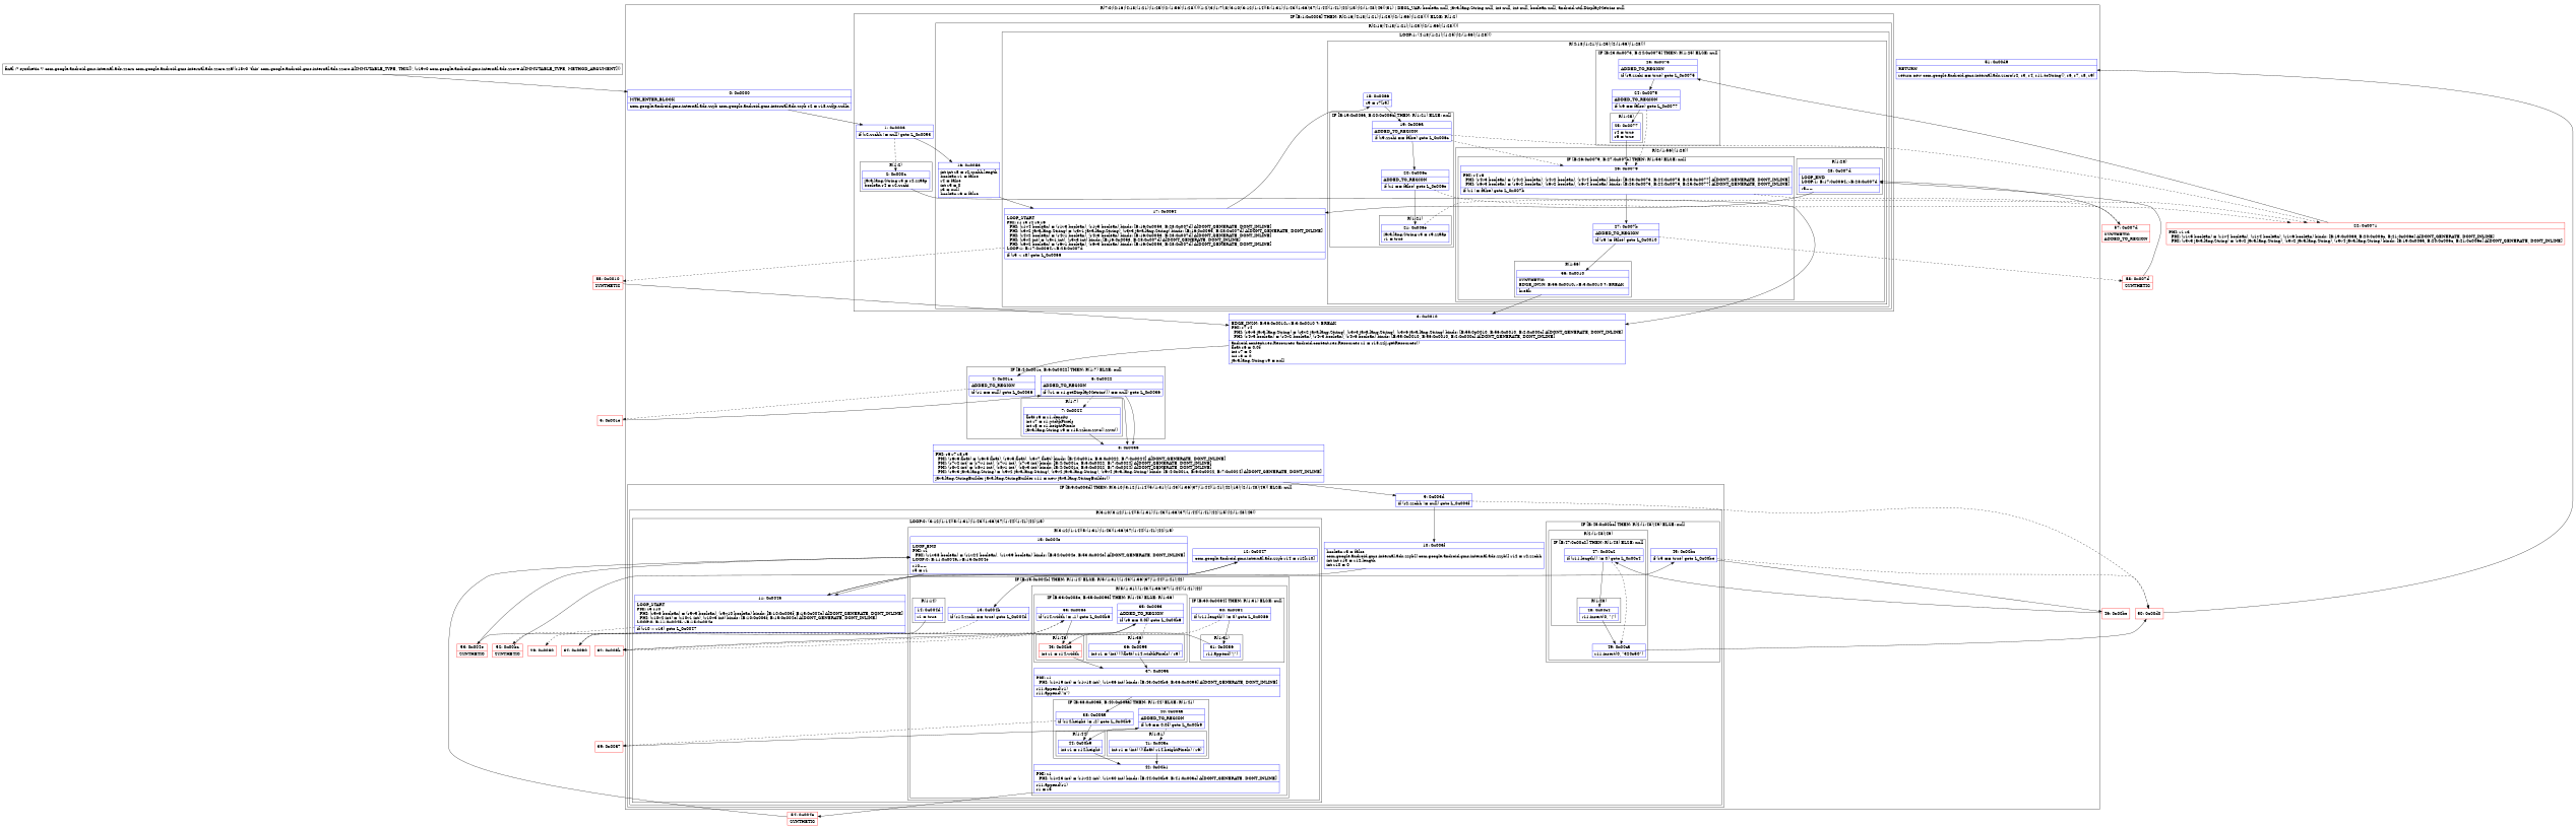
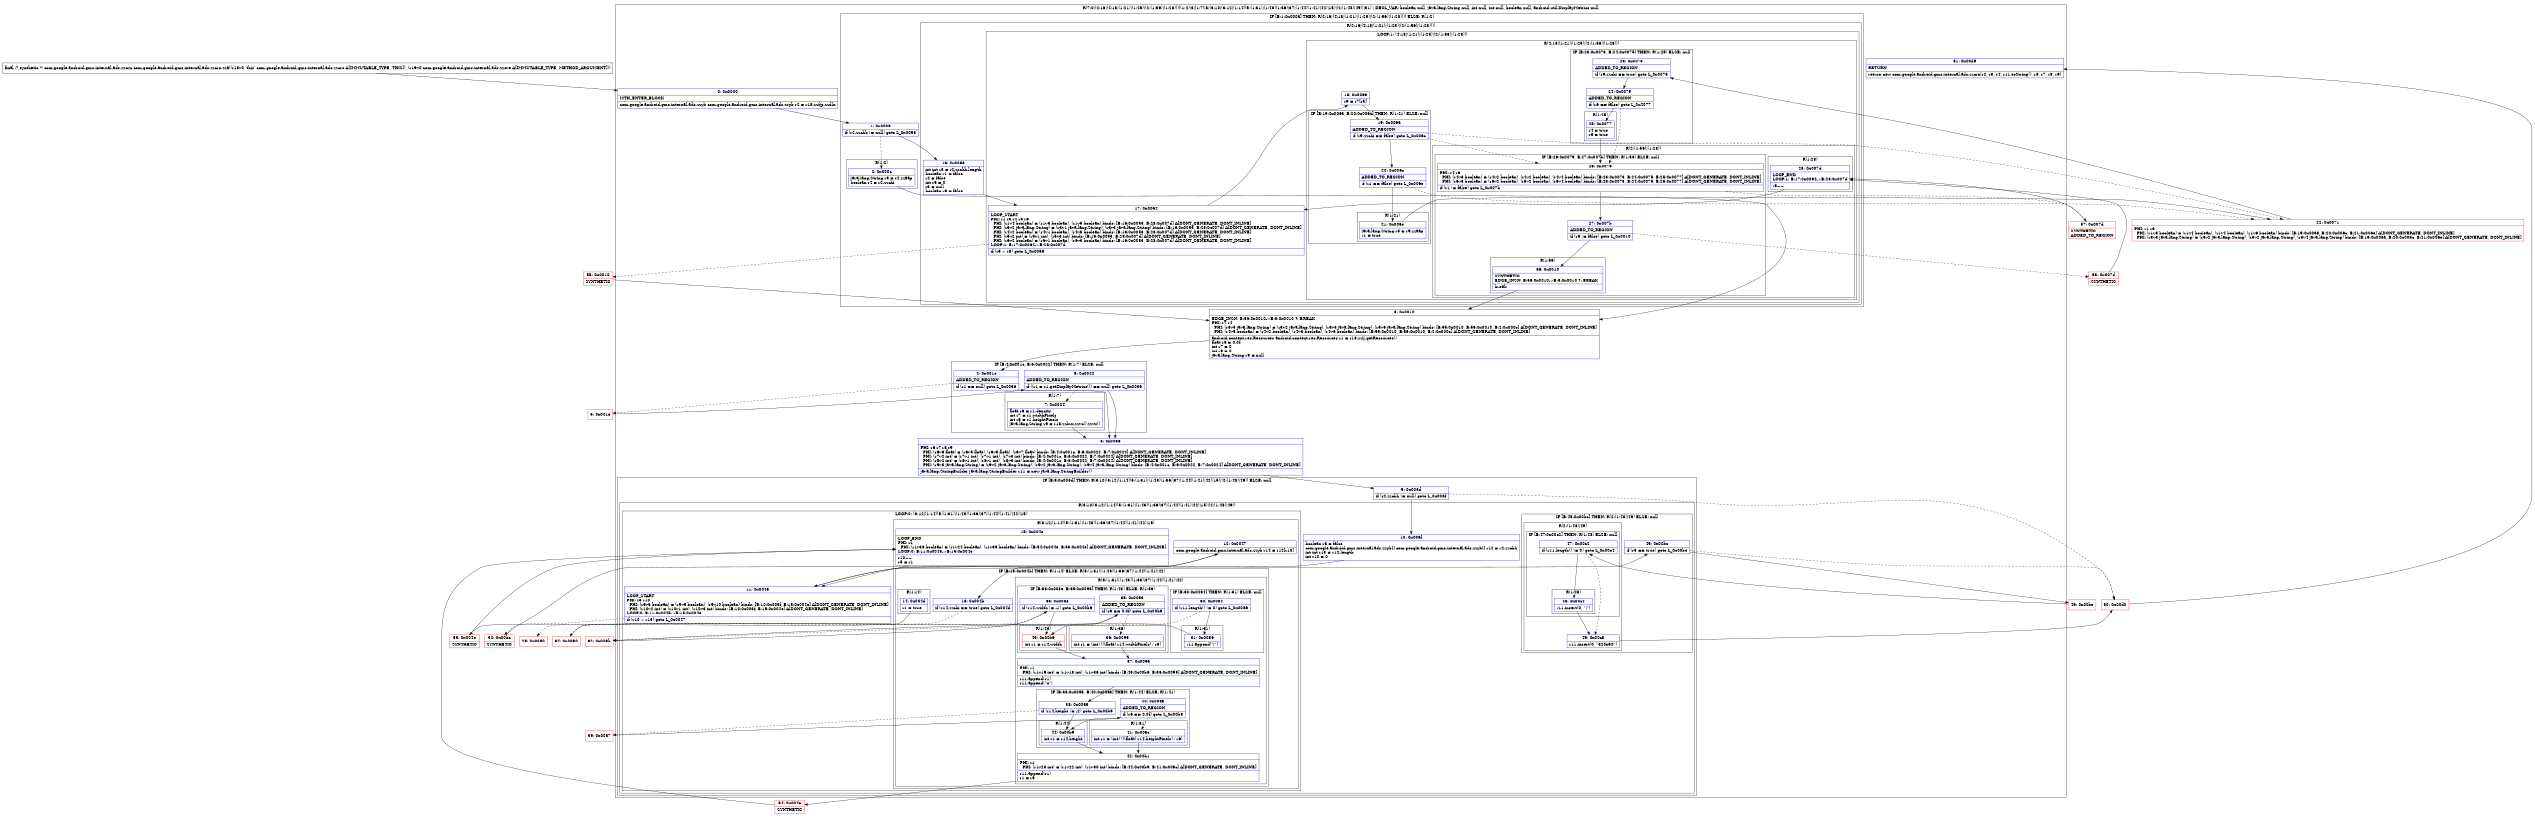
  digraph {
    node [color=blue shape=record]
    n1 [label="{21\:\ 0x006e|java.lang.String r3 = r9.zzaap\lr1 = true\l}"]
    n2 [label="{19\:\ 0x006a|ADDED_TO_REGION\l|if (r9.zzchi == false) goto L_0x006c\l}"]
    n3 [label="{20\:\ 0x006c|ADDED_TO_REGION\l|if (r1 == false) goto L_0x006e\l}"]
    n4 [label="{25\:\ 0x0077|r4 = true\lr6 = true\l}"]
    n5 [label="{23\:\ 0x0073|ADDED_TO_REGION\l|if (r9.zzchi == true) goto L_0x0075\l}"]
-   n6 [label="{24\:\ 0x0075|ADDED_TO_REGION\l|if (r6 == false) goto L_0x0077\l}"]
+   n6 [label="{24\:\ 0x0075|ADDED_TO_REGION\l|if (r6 == false) goto L_0x4077\l}"]
    n7 [label="{56\:\ 0x0010|SYNTHETIC\lEDGE_INSN: B:56:0x0010\-\>B:3:0x0010 ?: BREAK  \l|break\l}"]
    n8 [label="{26\:\ 0x0079|PHI: r4 r6 \l  PHI: (r4v3 boolean) = (r4v2 boolean), (r4v2 boolean), (r4v4 boolean) binds: [B:23:0x0073, B:24:0x0075, B:25:0x0077] A[DONT_GENERATE, DONT_INLINE]\l  PHI: (r6v3 boolean) = (r6v2 boolean), (r6v2 boolean), (r6v4 boolean) binds: [B:23:0x0073, B:24:0x0075, B:25:0x0077] A[DONT_GENERATE, DONT_INLINE]\l|if (r1 != false) goto L_0x007b\l}"]
    n9 [label="{27\:\ 0x007b|ADDED_TO_REGION\l|if (r6 != false) goto L_0x0010\l}"]
    n10 [label="{28\:\ 0x007d|LOOP_END\lLOOP:1: B:17:0x0064\-\>B:28:0x007d\l|r5++\l}"]
    n11 [label="{18\:\ 0x0066|r9 = r7[r5]\l}"]
    n12 [label="{17\:\ 0x0064|LOOP_START\lPHI: r1 r3 r4 r5 r6 \l  PHI: (r1v4 boolean) = (r1v3 boolean), (r1v5 boolean) binds: [B:16:0x0053, B:28:0x007d] A[DONT_GENERATE, DONT_INLINE]\l  PHI: (r3v2 java.lang.String) = (r3v1 java.lang.String), (r3v3 java.lang.String) binds: [B:16:0x0053, B:28:0x007d] A[DONT_GENERATE, DONT_INLINE]\l  PHI: (r4v2 boolean) = (r4v1 boolean), (r4v3 boolean) binds: [B:16:0x0053, B:28:0x007d] A[DONT_GENERATE, DONT_INLINE]\l  PHI: (r5v2 int) = (r5v1 int), (r5v3 int) binds: [B:16:0x0053, B:28:0x007d] A[DONT_GENERATE, DONT_INLINE]\l  PHI: (r6v2 boolean) = (r6v1 boolean), (r6v3 boolean) binds: [B:16:0x0053, B:28:0x007d] A[DONT_GENERATE, DONT_INLINE]\lLOOP:1: B:17:0x0064\-\>B:28:0x007d\l|if (r5 \< r8) goto L_0x0066\l}"]
    n13 [label="{16\:\ 0x0053|int int r8 = r2.zzchh.length\lboolean r1 = false\lr4 = false\lint r5 = 0\lr3 = null\lboolean r6 = false\l}"]
    n14 [label="{2\:\ 0x000c|java.lang.String r3 = r2.zzaap\lboolean r4 = r2.zzchi\l}"]
    n15 [label="{1\:\ 0x000a|if (r2.zzchh != null) goto L_0x0053\l}"]
    n16 [label="{7\:\ 0x0024|float r6 = r1.density\lint r7 = r1.widthPixels\lint r8 = r1.heightPixels\ljava.lang.String r9 = r18.zzbrx.zzvc().zzvx()\l}"]
    n17 [label="{4\:\ 0x001c|ADDED_TO_REGION\l|if (r1 == null) goto L_0x0036\l}"]
    n18 [label="{6\:\ 0x0022|ADDED_TO_REGION\l|if ((r1 = r1.getDisplayMetrics()) == null) goto L_0x0036\l}"]
    n19 [label="{14\:\ 0x004d|r1 = true\l}"]
    n20 [label="{31\:\ 0x0086|r11.append(\"\|\")\l}"]
    n21 [label="{30\:\ 0x0084|if (r11.length() != 0) goto L_0x0086\l}"]
    n22 [color=red label="{43\:\ 0x00b6|int r1 = r14.width\l}"]
    n23 [label="{36\:\ 0x0095|int r1 = (int) (((float) r14.widthPixels) \/ r6)\l}"]
    n24 [label="{33\:\ 0x008e|if (r14.width != \-1) goto L_0x00b6\l}"]
    n25 [label="{35\:\ 0x0093|ADDED_TO_REGION\l|if (r6 == 0.0f) goto L_0x00b6\l}"]
    n26 [label="{44\:\ 0x00b9|int r1 = r14.height\l}"]
    n27 [label="{41\:\ 0x00ac|int r1 = (int) (((float) r14.heightPixels) \/ r6)\l}"]
    n28 [label="{38\:\ 0x00a5|if (r14.height != \-2) goto L_0x00b9\l}"]
    n29 [label="{40\:\ 0x00aa|ADDED_TO_REGION\l|if (r6 == 0.0f) goto L_0x00b9\l}"]
    n30 [label="{37\:\ 0x009a|PHI: r1 \l  PHI: (r1v19 int) = (r1v18 int), (r1v36 int) binds: [B:43:0x00b6, B:36:0x0095] A[DONT_GENERATE, DONT_INLINE]\l|r11.append(r1)\lr11.append(\"x\")\l}"]
    n31 [label="{42\:\ 0x00b1|PHI: r1 \l  PHI: (r1v23 int) = (r1v22 int), (r1v30 int) binds: [B:44:0x00b9, B:41:0x00ac] A[DONT_GENERATE, DONT_INLINE]\l|r11.append(r1)\lr1 = r5\l}"]
    n32 [label="{13\:\ 0x004b|if (r14.zzchi == true) goto L_0x004d\l}"]
    n33 [label="{12\:\ 0x0047|com.google.android.gms.internal.ads.zzyb r14 = r12[r10]\l}"]
    n34 [label="{15\:\ 0x004e|LOOP_END\lPHI: r1 \l  PHI: (r1v38 boolean) = (r1v24 boolean), (r1v39 boolean) binds: [B:54:0x004e, B:53:0x004e] A[DONT_GENERATE, DONT_INLINE]\lLOOP:0: B:11:0x0045\-\>B:15:0x004e\l|r10++\lr5 = r1\l}"]
    n35 [label="{11\:\ 0x0045|LOOP_START\lPHI: r5 r10 \l  PHI: (r5v6 boolean) = (r5v5 boolean), (r5v10 boolean) binds: [B:10:0x003f, B:15:0x004e] A[DONT_GENERATE, DONT_INLINE]\l  PHI: (r10v2 int) = (r10v1 int), (r10v3 int) binds: [B:10:0x003f, B:15:0x004e] A[DONT_GENERATE, DONT_INLINE]\lLOOP:0: B:11:0x0045\-\>B:15:0x004e\l|if (r10 \< r13) goto L_0x0047\l}"]
    n36 [label="{48\:\ 0x00c4|r11.insert(0, \"\|\")\l}"]
    n37 [label="{47\:\ 0x00c2|if (r11.length() != 0) goto L_0x00c4\l}"]
    n38 [label="{49\:\ 0x00ca|r11.insert(0, \"320x50\")\l}"]
    n39 [label="{45\:\ 0x00bc|if (r5 == true) goto L_0x00be\l}"]
    n40 [label="{10\:\ 0x003f|boolean r5 = false\lcom.google.android.gms.internal.ads.zzyb[] com.google.android.gms.internal.ads.zzyb[] r12 = r2.zzchh\lint int r13 = r12.length\lint r10 = 0\l}"]
    n41 [label="{9\:\ 0x003d|if (r2.zzchh != null) goto L_0x003f\l}"]
    n42 [label="{0\:\ 0x0000|MTH_ENTER_BLOCK\l|com.google.android.gms.internal.ads.zzyb com.google.android.gms.internal.ads.zzyb r2 = r18.zzfjp.zzdln\l}"]
    n43 [label="{3\:\ 0x0010|EDGE_INSN: B:56:0x0010\-\>B:3:0x0010 ?: BREAK  \lPHI: r7 r4 \l  PHI: (r3v5 java.lang.String) = (r3v2 java.lang.String), (r3v3 java.lang.String), (r3v6 java.lang.String) binds: [B:55:0x0010, B:56:0x0010, B:2:0x000c] A[DONT_GENERATE, DONT_INLINE]\l  PHI: (r4v5 boolean) = (r4v2 boolean), (r4v3 boolean), (r4v6 boolean) binds: [B:55:0x0010, B:56:0x0010, B:2:0x000c] A[DONT_GENERATE, DONT_INLINE]\l|android.content.res.Resources android.content.res.Resources r1 = r18.zzlj.getResources()\lfloat r6 = 0.0f\lint r7 = 0\lint r8 = 0\ljava.lang.String r9 = null\l}"]
    n44 [label="{8\:\ 0x0036|PHI: r6 r7 r8 r9 \l  PHI: (r6v6 float) = (r6v5 float), (r6v5 float), (r6v7 float) binds: [B:4:0x001c, B:6:0x0022, B:7:0x0024] A[DONT_GENERATE, DONT_INLINE]\l  PHI: (r7v2 int) = (r7v1 int), (r7v1 int), (r7v3 int) binds: [B:4:0x001c, B:6:0x0022, B:7:0x0024] A[DONT_GENERATE, DONT_INLINE]\l  PHI: (r8v2 int) = (r8v1 int), (r8v1 int), (r8v3 int) binds: [B:4:0x001c, B:6:0x0022, B:7:0x0024] A[DONT_GENERATE, DONT_INLINE]\l  PHI: (r9v3 java.lang.String) = (r9v2 java.lang.String), (r9v2 java.lang.String), (r9v4 java.lang.String) binds: [B:4:0x001c, B:6:0x0022, B:7:0x0024] A[DONT_GENERATE, DONT_INLINE]\l|java.lang.StringBuilder java.lang.StringBuilder r11 = new java.lang.StringBuilder()\l}"]
    n45 [label="{51\:\ 0x00d9|RETURN\l|return new com.google.android.gms.internal.ads.zzcrn(r2, r3, r4, r11.toString(), r6, r7, r8, r9)\l}"]
    n46 [color=red label="{22\:\ 0x0071|PHI: r1 r3 \l  PHI: (r1v5 boolean) = (r1v4 boolean), (r1v4 boolean), (r1v6 boolean) binds: [B:19:0x006a, B:20:0x006c, B:21:0x006e] A[DONT_GENERATE, DONT_INLINE]\l  PHI: (r3v3 java.lang.String) = (r3v2 java.lang.String), (r3v2 java.lang.String), (r3v4 java.lang.String) binds: [B:19:0x006a, B:20:0x006c, B:21:0x006e] A[DONT_GENERATE, DONT_INLINE]\l}"]
    n47 [color=red label="{57\:\ 0x007d|SYNTHETIC\lADDED_TO_REGION\l}"]
    n48 [color=red label="{58\:\ 0x007d|SYNTHETIC\l}"]
    n49 [color=red label="{55\:\ 0x0010|SYNTHETIC\l}"]
    n50 [color=red label="{5\:\ 0x001e}"]
    n51 [color=red label="{53\:\ 0x004e|SYNTHETIC\l}"]
    n52 [color=red label="{32\:\ 0x008b}"]
    n53 [color=red label="{34\:\ 0x0090}"]
    n54 [color=red label="{39\:\ 0x00a7}"]
    n55 [color=red label="{54\:\ 0x004e|SYNTHETIC\l}"]
    n56 [color=red label="{29\:\ 0x0080}"]
    n57 [color=red label="{52\:\ 0x00bc|SYNTHETIC\l}"]
    n58 [color=red label="{50\:\ 0x00d0}"]
    n59 [color=red label="{46\:\ 0x00be}"]
    n60 [label="{final \/* synthetic *\/ com.google.android.gms.internal.ads.zzcrn com.google.android.gms.internal.ads.zzcro.zza((r18v0 'this' com.google.android.gms.internal.ads.zzcro A[IMMUTABLE_TYPE, THIS]), (r19v0 com.google.android.gms.internal.ads.zzcve A[IMMUTABLE_TYPE, METHOD_ARGUMENT])) }" color=""]
    subgraph cluster_1 {
      label="R(7:0|(2:16|(4:18|(1:21)|(1:25)|(2:(1:56)|(1:28))))(1:2)|3|(1:7)|8|(3:10|(3:12|(1:14)(5:(1:31)|(1:43)(1:36)|37|(1:44)(1:41)|42)|15)|(2:(1:48)|49))|51) | DECL_VAR: boolean null, java.lang.String null, int null, int null, boolean null, android.util.DisplayMetrics null\l"
      n42
      n43
      n44
      n45
      subgraph cluster_2 {
        label="IF [B:1:0x000a] THEN: R(2:16|(4:18|(1:21)|(1:25)|(2:(1:56)|(1:28)))) ELSE: R(1:2)"
        n15
        subgraph cluster_3 {
          label="R(2:16|(4:18|(1:21)|(1:25)|(2:(1:56)|(1:28))))"
          n13
          subgraph cluster_4 {
            label="LOOP:1: (4:18|(1:21)|(1:25)|(2:(1:56)|(1:28)))"
            n12
            subgraph cluster_5 {
              label="R(4:18|(1:21)|(1:25)|(2:(1:56)|(1:28)))"
              n11
              subgraph cluster_6 {
                label="IF [B:19:0x006a, B:20:0x006c] THEN: R(1:21) ELSE: null"
                n2
                n3
                subgraph cluster_7 {
                  label="R(1:21)"
                  n1
                }
              }
              subgraph cluster_8 {
                label="IF [B:23:0x0073, B:24:0x0075] THEN: R(1:25) ELSE: null"
                n5
                n6
                subgraph cluster_9 {
                  label="R(1:25)"
                  n4
                }
              }
              subgraph cluster_10 {
                label="R(2:(1:56)|(1:28))"
                subgraph cluster_11 {
                  label="IF [B:26:0x0079, B:27:0x007b] THEN: R(1:56) ELSE: null"
                  n8
                  n9
                  subgraph cluster_12 {
                    label="R(1:56)"
                    n7
                  }
                }
                subgraph cluster_13 {
                  label="R(1:28)"
                  n10
                }
              }
            }
          }
        }
        subgraph cluster_14 {
          label="R(1:2)"
          n14
        }
      }
      subgraph cluster_15 {
        label="IF [B:4:0x001c, B:6:0x0022] THEN: R(1:7) ELSE: null"
        n17
        n18
        subgraph cluster_16 {
          label="R(1:7)"
          n16
        }
      }
      subgraph cluster_17 {
        label="IF [B:9:0x003d] THEN: R(3:10|(3:12|(1:14)(5:(1:31)|(1:43)(1:36)|37|(1:44)(1:41)|42)|15)|(2:(1:48)|49)) ELSE: null"
        n41
        subgraph cluster_18 {
          label="R(3:10|(3:12|(1:14)(5:(1:31)|(1:43)(1:36)|37|(1:44)(1:41)|42)|15)|(2:(1:48)|49))"
          n40
          subgraph cluster_19 {
            label="LOOP:0: (3:12|(1:14)(5:(1:31)|(1:43)(1:36)|37|(1:44)(1:41)|42)|15)"
            n35
            subgraph cluster_20 {
              label="R(3:12|(1:14)(5:(1:31)|(1:43)(1:36)|37|(1:44)(1:41)|42)|15)"
              n33
              n34
              subgraph cluster_21 {
                label="IF [B:13:0x004b] THEN: R(1:14) ELSE: R(5:(1:31)|(1:43)(1:36)|37|(1:44)(1:41)|42)"
                n32
                subgraph cluster_22 {
                  label="R(1:14)"
                  n19
                }
                subgraph cluster_23 {
                  label="R(5:(1:31)|(1:43)(1:36)|37|(1:44)(1:41)|42)"
                  n30
                  n31
                  subgraph cluster_24 {
                    label="IF [B:30:0x0084] THEN: R(1:31) ELSE: null"
                    n21
                    subgraph cluster_25 {
                      label="R(1:31)"
                      n20
                    }
                  }
                  subgraph cluster_26 {
                    label="IF [B:33:0x008e, B:35:0x0093] THEN: R(1:43) ELSE: R(1:36)"
                    n24
                    n25
                    subgraph cluster_27 {
                      label="R(1:43)"
                      n22
                    }
                    subgraph cluster_28 {
                      label="R(1:36)"
                      n23
                    }
                  }
                  subgraph cluster_29 {
                    label="IF [B:38:0x00a5, B:40:0x00aa] THEN: R(1:44) ELSE: R(1:41)"
                    n28
                    n29
                    subgraph cluster_30 {
                      label="R(1:44)"
                      n26
                    }
                    subgraph cluster_31 {
                      label="R(1:81)"
                      n27
                    }
                  }
                }
              }
            }
          }
          subgraph cluster_32 {
            label="IF [B:45:0x00bc] THEN: R(2:(1:48)|49) ELSE: null"
            n39
            subgraph cluster_33 {
              label="R(2:(1:48)|49)"
              n38
              subgraph cluster_34 {
                label="IF [B:47:0x00c2] THEN: R(1:48) ELSE: null"
                n37
                subgraph cluster_35 {
                  label="R(1:48)"
                  n36
                }
              }
            }
          }
        }
      }
    }
-   n1 -> n46 [style=dashed]
+   n1 -> n46
    n2 -> n3
    n2 -> n8 [style=dashed]
    n2 -> n46 [style=dashed]
    n3 -> n1
    n3 -> n46 [style=dashed]
    n4 -> n8
    n5 -> n6
    n6 -> n4
    n6 -> n8 [style=dashed]
    n7 -> n43
    n8 -> n9
    n8 -> n47 [style=dashed]
    n9 -> n7
    n9 -> n48 [style=dashed]
    n10 -> n12
    n11 -> n2
    n12 -> n11
    n12 -> n49 [style=dashed]
    n13 -> n12
    n14 -> n43
    n15 -> n13
    n15 -> n14 [style=dashed]
    n16 -> n44
    n17 -> n44
    n17 -> n50 [style=dashed]
    n18 -> n16 [style=dashed]
    n18 -> n44
    n19 -> n51
    n20 -> n52
    n21 -> n20
    n21 -> n52 [style=dashed]
    n22 -> n30
    n23 -> n30
    n24 -> n22
    n24 -> n53 [style=dashed]
    n25 -> n22
    n25 -> n23 [style=dashed]
    n26 -> n31
    n27 -> n31
    n28 -> n26
    n28 -> n54 [style=dashed]
    n29 -> n26
    n29 -> n27 [style=dashed]
    n30 -> n28
    n31 -> n55
    n32 -> n56 [style=dashed]
    n33 -> n32
    n34 -> n35
    n35 -> n33
    n35 -> n57 [style=dashed]
    n36 -> n38
    n37 -> n36
    n37 -> n38 [style=dashed]
    n38 -> n58
    n39 -> n58 [style=dashed]
    n39 -> n59
    n40 -> n35
    n41 -> n40
    n41 -> n58 [style=dashed]
    n42 -> n15
    n43 -> n17
    n44 -> n41
    n46 -> n5
    n47 -> n10
    n48 -> n10
    n49 -> n43
    n50 -> n18
    n51 -> n34
-   n52 -> n24 [style=dashed]
+   n52 -> n24
    n53 -> n25
    n54 -> n29
    n55 -> n34
    n57 -> n39
    n58 -> n45
    n59 -> n37
    n60 -> n42
  }
